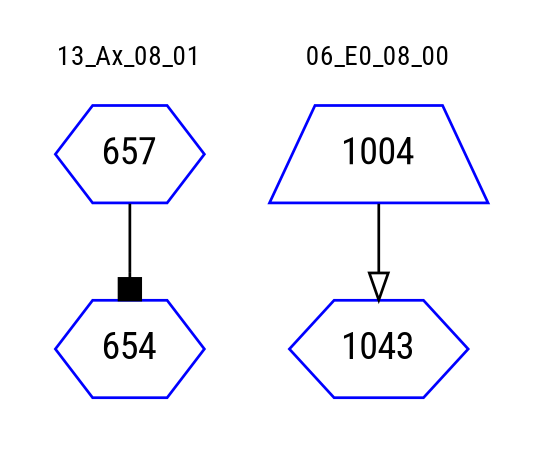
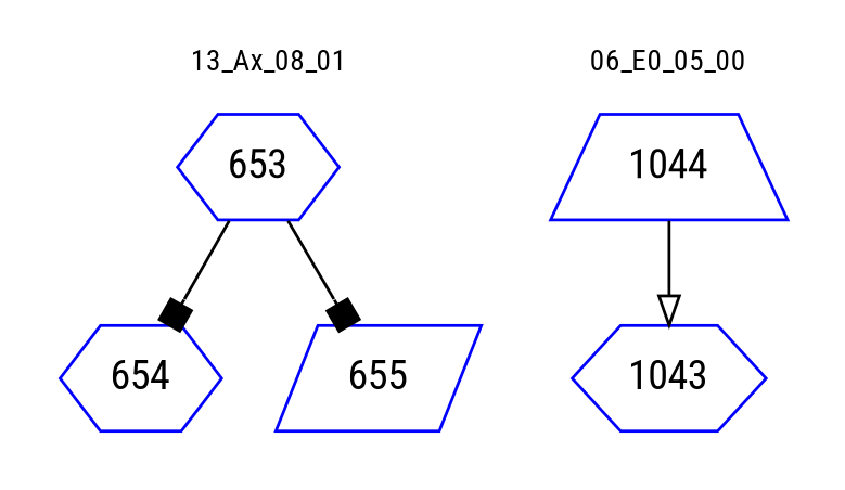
  digraph {
    fontname="Roboto Condensed"
    node [color=blue fontname="Roboto Condensed" shape=hexagon]
    edge [arrowhead=box color=black fontname="Roboto Condensed"]
-   n1 [label=657]
+   n1 [label=653]
    n2 [label=654]
-   n4 [label=1004 shape=trapezium]
+   n3 [label=655 shape=parallelogram]
+   n4 [label=1044 shape=trapezium]
    n5 [label=1043]
    subgraph cluster_1 {
      color=white
      fontsize=10
      label="13_Ax_08_01"
      n1
      n2
+     n3
    }
    subgraph cluster_2 {
      color=white
      fontsize=10
-     label="06_E0_08_00"
+     label="06_E0_05_00"
      n4
      n5
    }
    n1 -> n2
+   n1 -> n3
    n4 -> n5 [arrowhead=onormal]
  }
